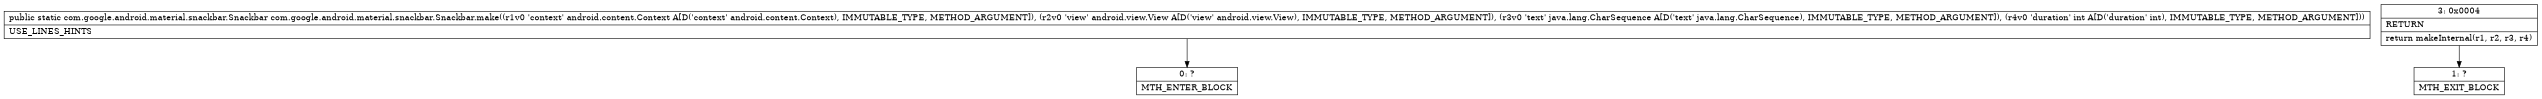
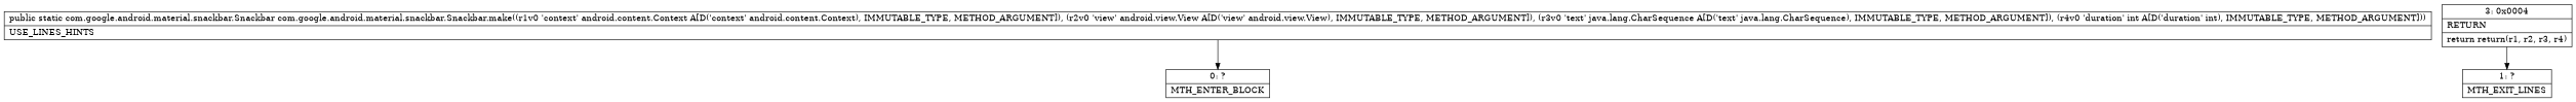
  digraph {
    node [shape=record]
    n1 [label="{0\:\ ?|MTH_ENTER_BLOCK\l}"]
-   n2 [label="{3\:\ 0x0004|RETURN\l|return makeInternal(r1, r2, r3, r4)\l}"]
-   n3 [label="{1\:\ ?|MTH_EXIT_BLOCK\l}"]
+   n2 [label="{3\:\ 0x0004|RETURN\l|return return(r1, r2, r3, r4)\l}"]
+   n3 [label="{1\:\ ?|MTH_EXIT_LINES\l}"]
    n4 [label="{public static com.google.android.material.snackbar.Snackbar com.google.android.material.snackbar.Snackbar.make((r1v0 'context' android.content.Context A[D('context' android.content.Context), IMMUTABLE_TYPE, METHOD_ARGUMENT]), (r2v0 'view' android.view.View A[D('view' android.view.View), IMMUTABLE_TYPE, METHOD_ARGUMENT]), (r3v0 'text' java.lang.CharSequence A[D('text' java.lang.CharSequence), IMMUTABLE_TYPE, METHOD_ARGUMENT]), (r4v0 'duration' int A[D('duration' int), IMMUTABLE_TYPE, METHOD_ARGUMENT]))  | USE_LINES_HINTS\l}"]
    n2 -> n3
    n4 -> n1
  }
